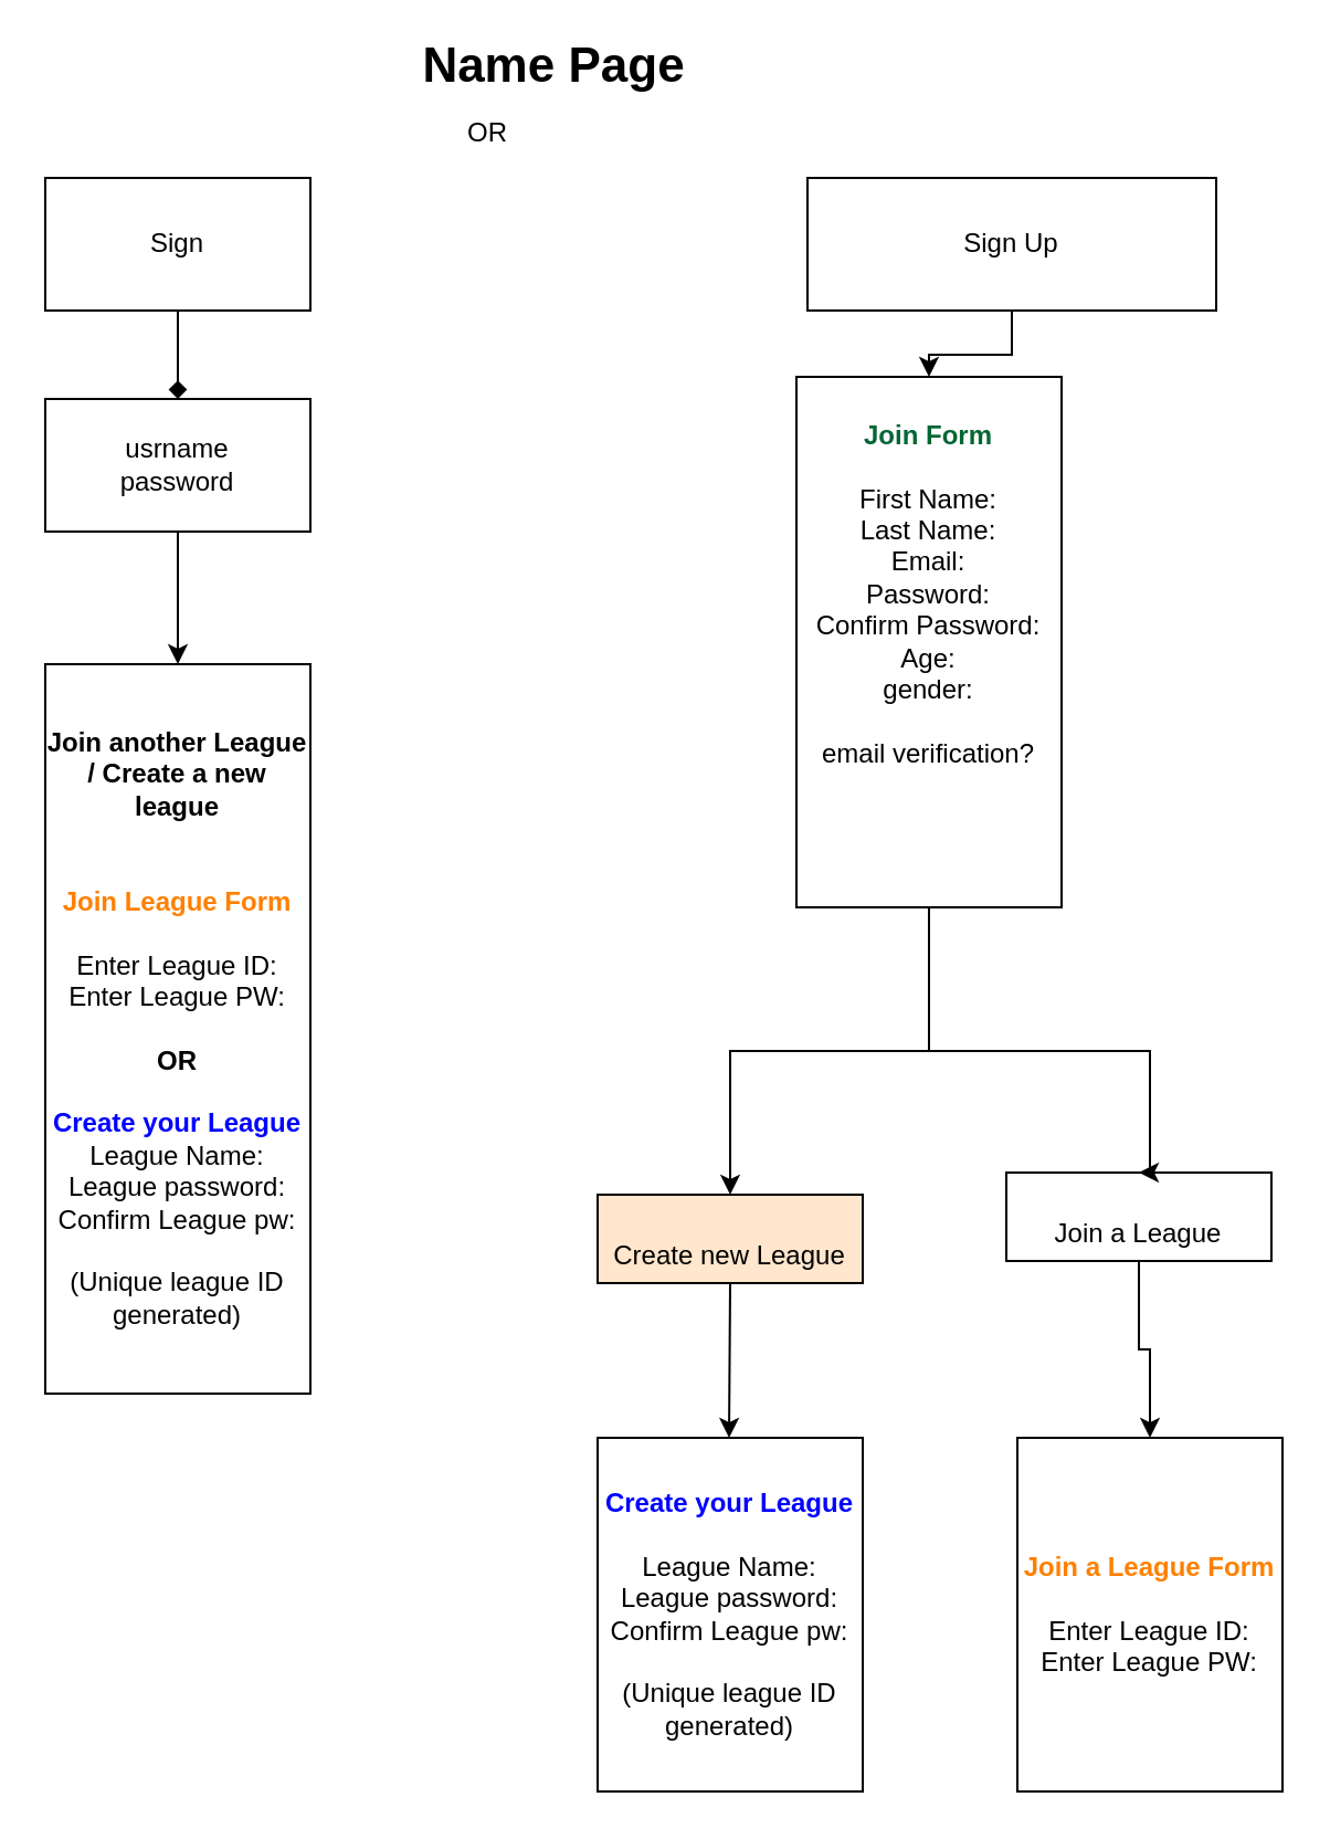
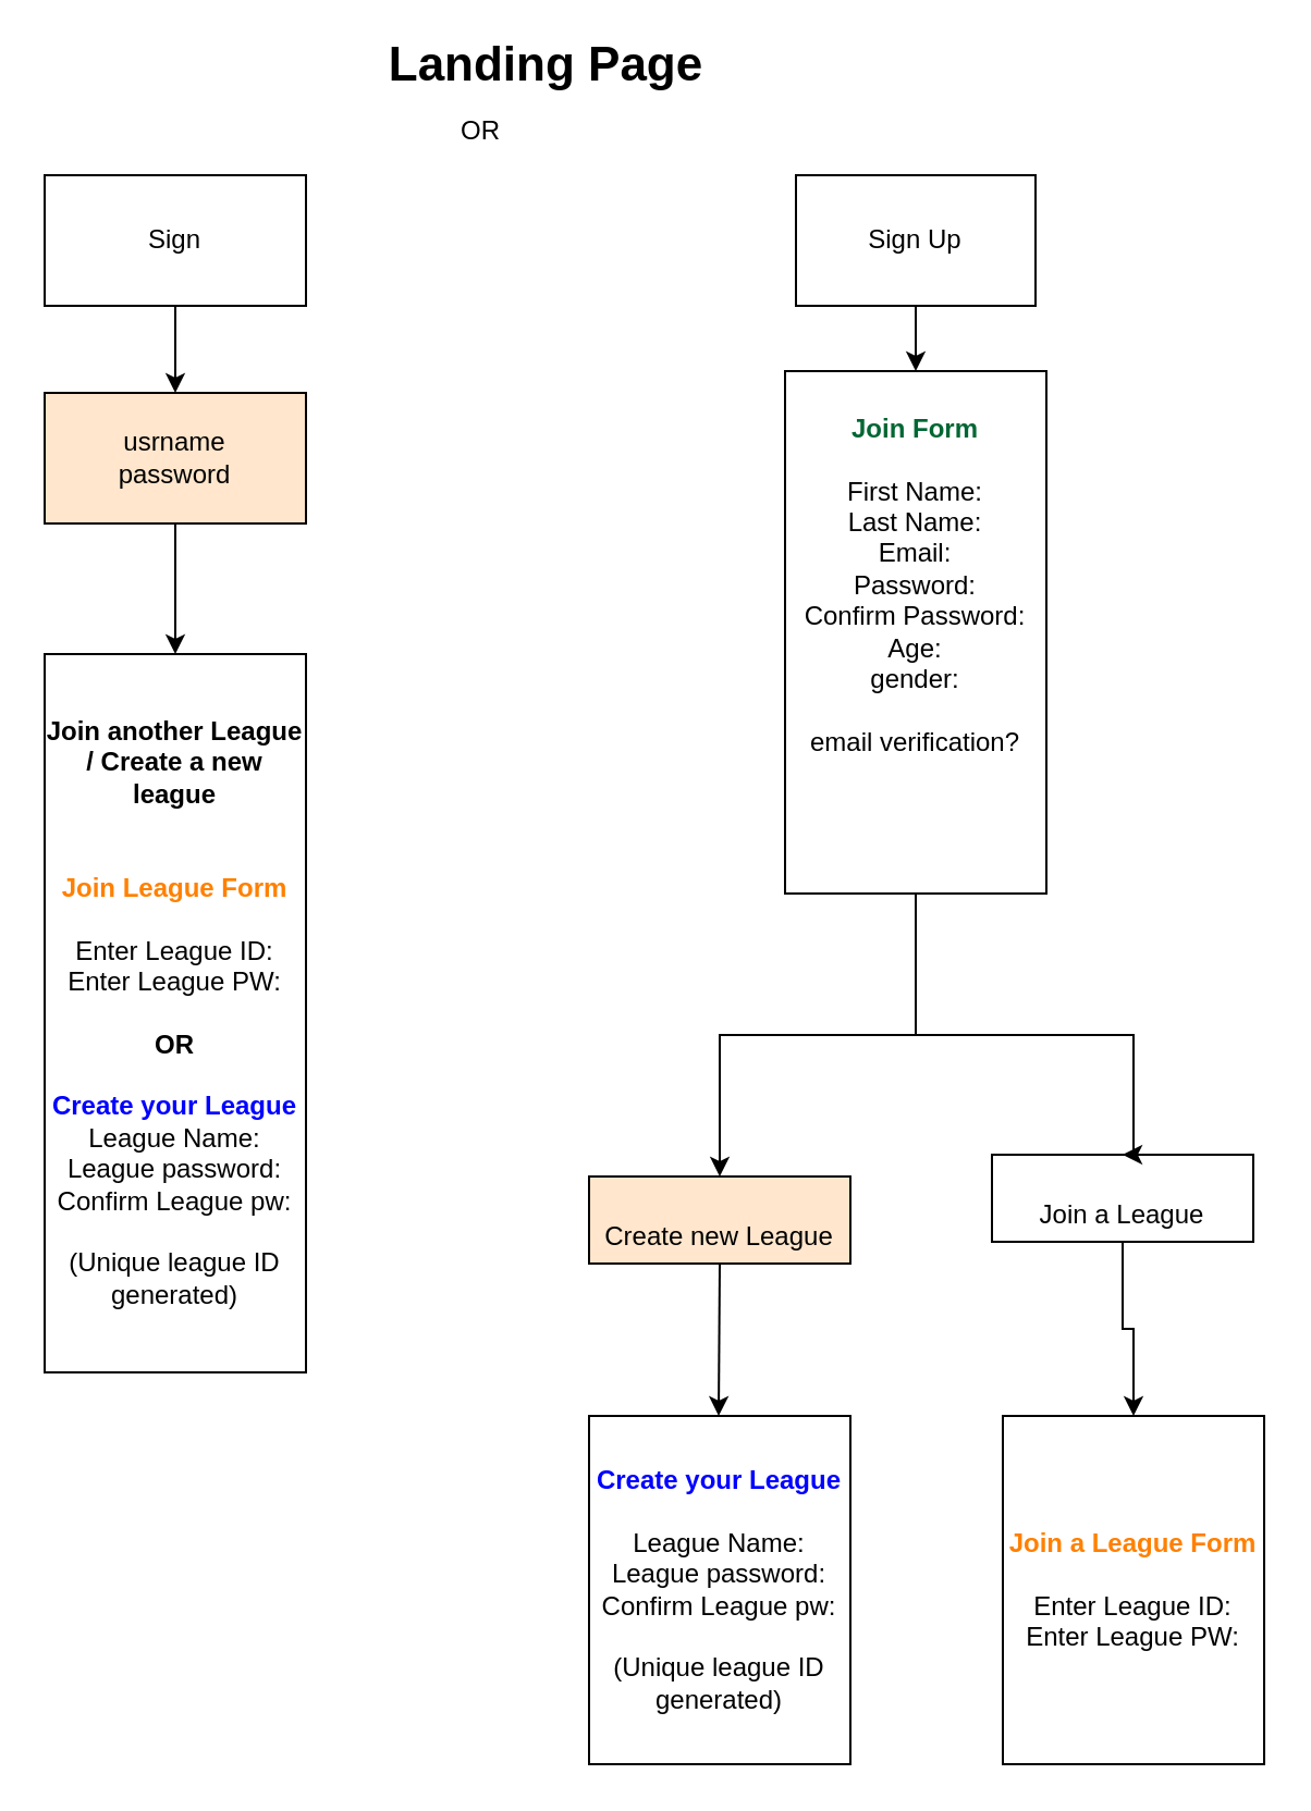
  <mxCell id="0" />
  <mxCell id="1" parent="0" />
- <mxCell id="2" style="edgeStyle=orthogonalEdgeStyle;rounded=0;orthogonalLoop=1;jettySize=auto;html=1;endArrow=diamond;" edge="1" parent="1" source="3" target="10"><mxGeometry relative="1" as="geometry" /></mxCell>
+ <mxCell id="2" style="edgeStyle=orthogonalEdgeStyle;rounded=0;orthogonalLoop=1;jettySize=auto;html=1;" edge="1" parent="1" source="3" target="10"><mxGeometry relative="1" as="geometry" /></mxCell>
  <mxCell id="3" value="Sign" style="whiteSpace=wrap;html=1;" vertex="1" parent="1"><mxGeometry x="20" y="80" width="120" height="60" as="geometry" /></mxCell>
  <mxCell id="4" style="edgeStyle=orthogonalEdgeStyle;rounded=0;orthogonalLoop=1;jettySize=auto;html=1;exitX=0.5;exitY=1;exitDx=0;exitDy=0;" edge="1" parent="1" source="5" target="19"><mxGeometry relative="1" as="geometry" /></mxCell>
- <mxCell id="5" value="Sign Up" style="whiteSpace=wrap;html=1;" vertex="1" parent="1"><mxGeometry x="365" y="80" width="185" height="60" as="geometry" /></mxCell>
+ <mxCell id="5" value="Sign Up" style="whiteSpace=wrap;html=1;" vertex="1" parent="1"><mxGeometry x="365" y="80" width="110" height="60" as="geometry" /></mxCell>
  <mxCell id="6" style="edgeStyle=orthogonalEdgeStyle;rounded=0;orthogonalLoop=1;jettySize=auto;html=1;exitX=0.5;exitY=1;exitDx=0;exitDy=0;entryX=0.5;entryY=0;entryDx=0;entryDy=0;" edge="1" parent="1" source="14"><mxGeometry relative="1" as="geometry"><mxPoint x="329.5" y="620" as="sourcePoint" /><mxPoint x="329.5" y="650" as="targetPoint" /></mxGeometry></mxCell>
  <mxCell id="7" style="edgeStyle=orthogonalEdgeStyle;rounded=0;orthogonalLoop=1;jettySize=auto;html=1;exitX=0.5;exitY=1;exitDx=0;exitDy=0;entryX=0.5;entryY=0;entryDx=0;entryDy=0;" edge="1" parent="1" source="8" target="16"><mxGeometry relative="1" as="geometry" /></mxCell>
  <mxCell id="8" value="&amp;nbsp;&lt;br&gt;Join a League" style="whiteSpace=wrap;html=1;" vertex="1" parent="1"><mxGeometry x="455" y="530" width="120" height="40" as="geometry" /></mxCell>
  <mxCell id="9" style="edgeStyle=orthogonalEdgeStyle;rounded=0;orthogonalLoop=1;jettySize=auto;html=1;exitX=0.5;exitY=1;exitDx=0;exitDy=0;entryX=0.5;entryY=0;entryDx=0;entryDy=0;" edge="1" parent="1" source="10" target="12"><mxGeometry relative="1" as="geometry" /></mxCell>
- <mxCell id="10" value="usrname&lt;br&gt;password" style="whiteSpace=wrap;html=1;" vertex="1" parent="1"><mxGeometry x="20" y="180" width="120" height="60" as="geometry" /></mxCell>
+ <mxCell id="10" value="usrname&lt;br&gt;password" style="whiteSpace=wrap;html=1;fillColor=#ffe6cc;" vertex="1" parent="1"><mxGeometry x="20" y="180" width="120" height="60" as="geometry" /></mxCell>
  <mxCell id="11" value="OR" style="text;html=1;align=center;verticalAlign=middle;resizable=0;points=[];autosize=1;" vertex="1" parent="1"><mxGeometry x="205" y="50" width="30" height="20" as="geometry" /></mxCell>
  <mxCell id="12" value="&lt;b&gt;Join another League / Create a new league&lt;br&gt;&lt;br&gt;&lt;br&gt;&lt;font color=&quot;#ff8000&quot;&gt;Join League Form&lt;br&gt;&lt;/font&gt;&lt;br&gt;&lt;/b&gt;Enter League ID:&lt;br&gt;Enter League PW:&lt;br&gt;&lt;b&gt;&lt;br&gt;OR&lt;br&gt;&lt;br&gt;&lt;/b&gt;&lt;b&gt;&lt;font color=&quot;#0000ff&quot;&gt;Create your League&lt;br&gt;&lt;/font&gt;&lt;/b&gt;League Name:&lt;br&gt;League password:&lt;br&gt;Confirm League pw:&lt;br&gt;&lt;br&gt;(Unique league ID generated)&lt;b&gt;&lt;br&gt;&lt;/b&gt;" style="whiteSpace=wrap;html=1;" vertex="1" parent="1"><mxGeometry x="20" y="300" width="120" height="330" as="geometry" /></mxCell>
- <mxCell id="13" value="&lt;b&gt;&lt;font style=&quot;font-size: 22px&quot;&gt;Name Page&lt;/font&gt;&lt;/b&gt;" style="text;html=1;align=center;verticalAlign=middle;resizable=0;points=[];autosize=1;" vertex="1" parent="1"><mxGeometry x="170" y="20" width="160" height="20" as="geometry" /></mxCell>
+ <mxCell id="13" value="&lt;b&gt;&lt;font style=&quot;font-size: 22px&quot;&gt;Landing Page&lt;/font&gt;&lt;/b&gt;" style="text;html=1;align=center;verticalAlign=middle;resizable=0;points=[];autosize=1;" vertex="1" parent="1"><mxGeometry x="170" y="20" width="160" height="20" as="geometry" /></mxCell>
  <mxCell id="14" value="&lt;br&gt;Create new League" style="whiteSpace=wrap;html=1;fillColor=#ffe6cc;" vertex="1" parent="1"><mxGeometry x="270" y="540" width="120" height="40" as="geometry" /></mxCell>
  <mxCell id="15" value="&lt;b&gt;&lt;font color=&quot;#0000ff&quot;&gt;Create your League&lt;/font&gt;&lt;br&gt;&lt;/b&gt;&lt;br&gt;&lt;span&gt;League Name:&lt;/span&gt;&lt;br&gt;&lt;span&gt;League password:&lt;/span&gt;&lt;br&gt;&lt;span&gt;Confirm League pw:&lt;/span&gt;&lt;br&gt;&lt;br&gt;&lt;span&gt;(Unique league ID generated)&lt;/span&gt;" style="whiteSpace=wrap;html=1;" vertex="1" parent="1"><mxGeometry x="270" y="650" width="120" height="160" as="geometry" /></mxCell>
  <mxCell id="16" value="&lt;b&gt;&lt;font color=&quot;#ff8000&quot;&gt;Join a League Form&lt;/font&gt;&lt;/b&gt;&lt;br&gt;&lt;br&gt;Enter League ID:&lt;br&gt;Enter League PW:" style="whiteSpace=wrap;html=1;" vertex="1" parent="1"><mxGeometry x="460" y="650" width="120" height="160" as="geometry" /></mxCell>
  <mxCell id="17" style="edgeStyle=orthogonalEdgeStyle;rounded=0;orthogonalLoop=1;jettySize=auto;html=1;entryX=0.5;entryY=0;entryDx=0;entryDy=0;" edge="1" parent="1" source="19" target="14"><mxGeometry relative="1" as="geometry" /></mxCell>
  <mxCell id="18" style="edgeStyle=orthogonalEdgeStyle;rounded=0;orthogonalLoop=1;jettySize=auto;html=1;exitX=0.75;exitY=1;exitDx=0;exitDy=0;entryX=0.5;entryY=0;entryDx=0;entryDy=0;" edge="1" parent="1" source="19" target="8"><mxGeometry relative="1" as="geometry"><Array as="points"><mxPoint x="420" y="410" /><mxPoint x="420" y="475" /><mxPoint x="520" y="475" /></Array></mxGeometry></mxCell>
  <mxCell id="19" value="&lt;b&gt;&lt;font color=&quot;#006633&quot;&gt;Join Form&lt;/font&gt;&lt;/b&gt;&lt;br&gt;&lt;br&gt;First Name:&lt;br&gt;Last Name:&lt;br&gt;Email:&lt;br&gt;Password:&lt;br&gt;Confirm Password:&lt;br&gt;Age:&lt;br&gt;gender:&lt;br&gt;&lt;br&gt;email verification?&lt;br&gt;&lt;br&gt;&lt;br&gt;&lt;br&gt;" style="whiteSpace=wrap;html=1;" vertex="1" parent="1"><mxGeometry x="360" y="170" width="120" height="240" as="geometry" /></mxCell>
  <mxCell id="20" style="edgeStyle=orthogonalEdgeStyle;rounded=0;orthogonalLoop=1;jettySize=auto;html=1;exitX=0.5;exitY=1;exitDx=0;exitDy=0;" edge="1" parent="1" source="16" target="16"><mxGeometry relative="1" as="geometry" /></mxCell>
